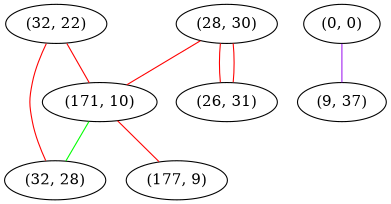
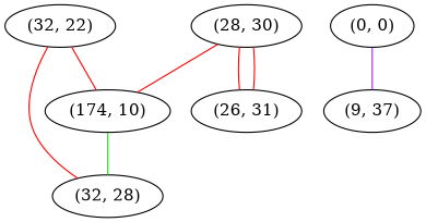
  graph {
    edge [color=red weight=1]
    "(32, 22)"
-   "(171, 10)"
+   "(171, 10)" [label="(174, 10)"]
    "(32, 28)"
-   "(177, 9)"
    "(0, 0)"
    "(9, 37)"
    "(28, 30)"
    "(26, 31)"
    "(32, 22)" -- "(171, 10)"
    "(32, 22)" -- "(32, 28)"
    "(171, 10)" -- "(32, 28)" [color=green weight=2]
-   "(171, 10)" -- "(177, 9)"
    "(0, 0)" -- "(9, 37)" [color=purple weight=4]
    "(28, 30)" -- "(171, 10)"
    "(28, 30)" -- "(26, 31)"
    "(28, 30)" -- "(26, 31)"
  }
